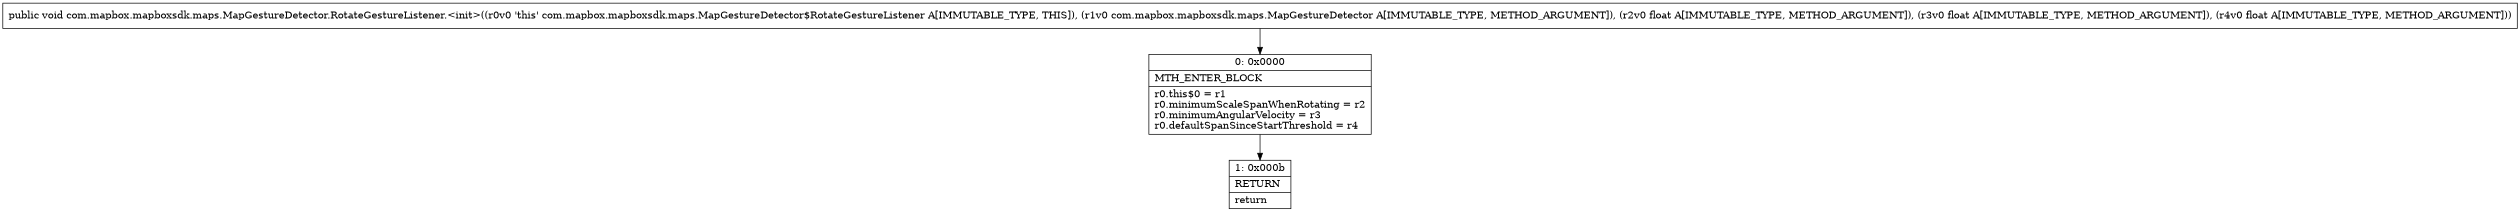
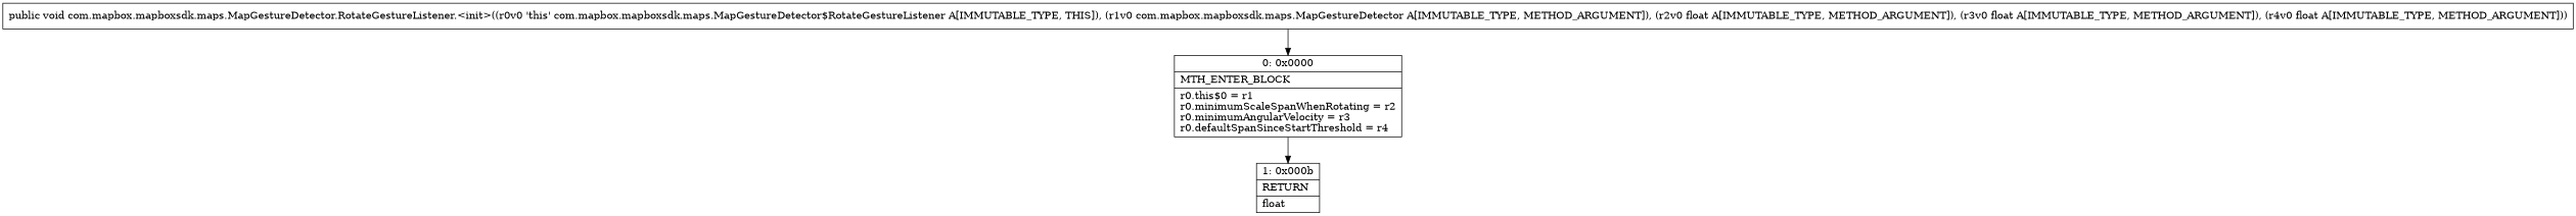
  digraph {
    node [shape=record]
    n1 [label="{0\:\ 0x0000|MTH_ENTER_BLOCK\l|r0.this$0 = r1\lr0.minimumScaleSpanWhenRotating = r2\lr0.minimumAngularVelocity = r3\lr0.defaultSpanSinceStartThreshold = r4\l}"]
-   n2 [label="{1\:\ 0x000b|RETURN\l|return\l}"]
+   n2 [label="{1\:\ 0x000b|RETURN\l|float\l}"]
    n3 [label="{public void com.mapbox.mapboxsdk.maps.MapGestureDetector.RotateGestureListener.\<init\>((r0v0 'this' com.mapbox.mapboxsdk.maps.MapGestureDetector$RotateGestureListener A[IMMUTABLE_TYPE, THIS]), (r1v0 com.mapbox.mapboxsdk.maps.MapGestureDetector A[IMMUTABLE_TYPE, METHOD_ARGUMENT]), (r2v0 float A[IMMUTABLE_TYPE, METHOD_ARGUMENT]), (r3v0 float A[IMMUTABLE_TYPE, METHOD_ARGUMENT]), (r4v0 float A[IMMUTABLE_TYPE, METHOD_ARGUMENT])) }"]
    n1 -> n2
    n3 -> n1
  }
